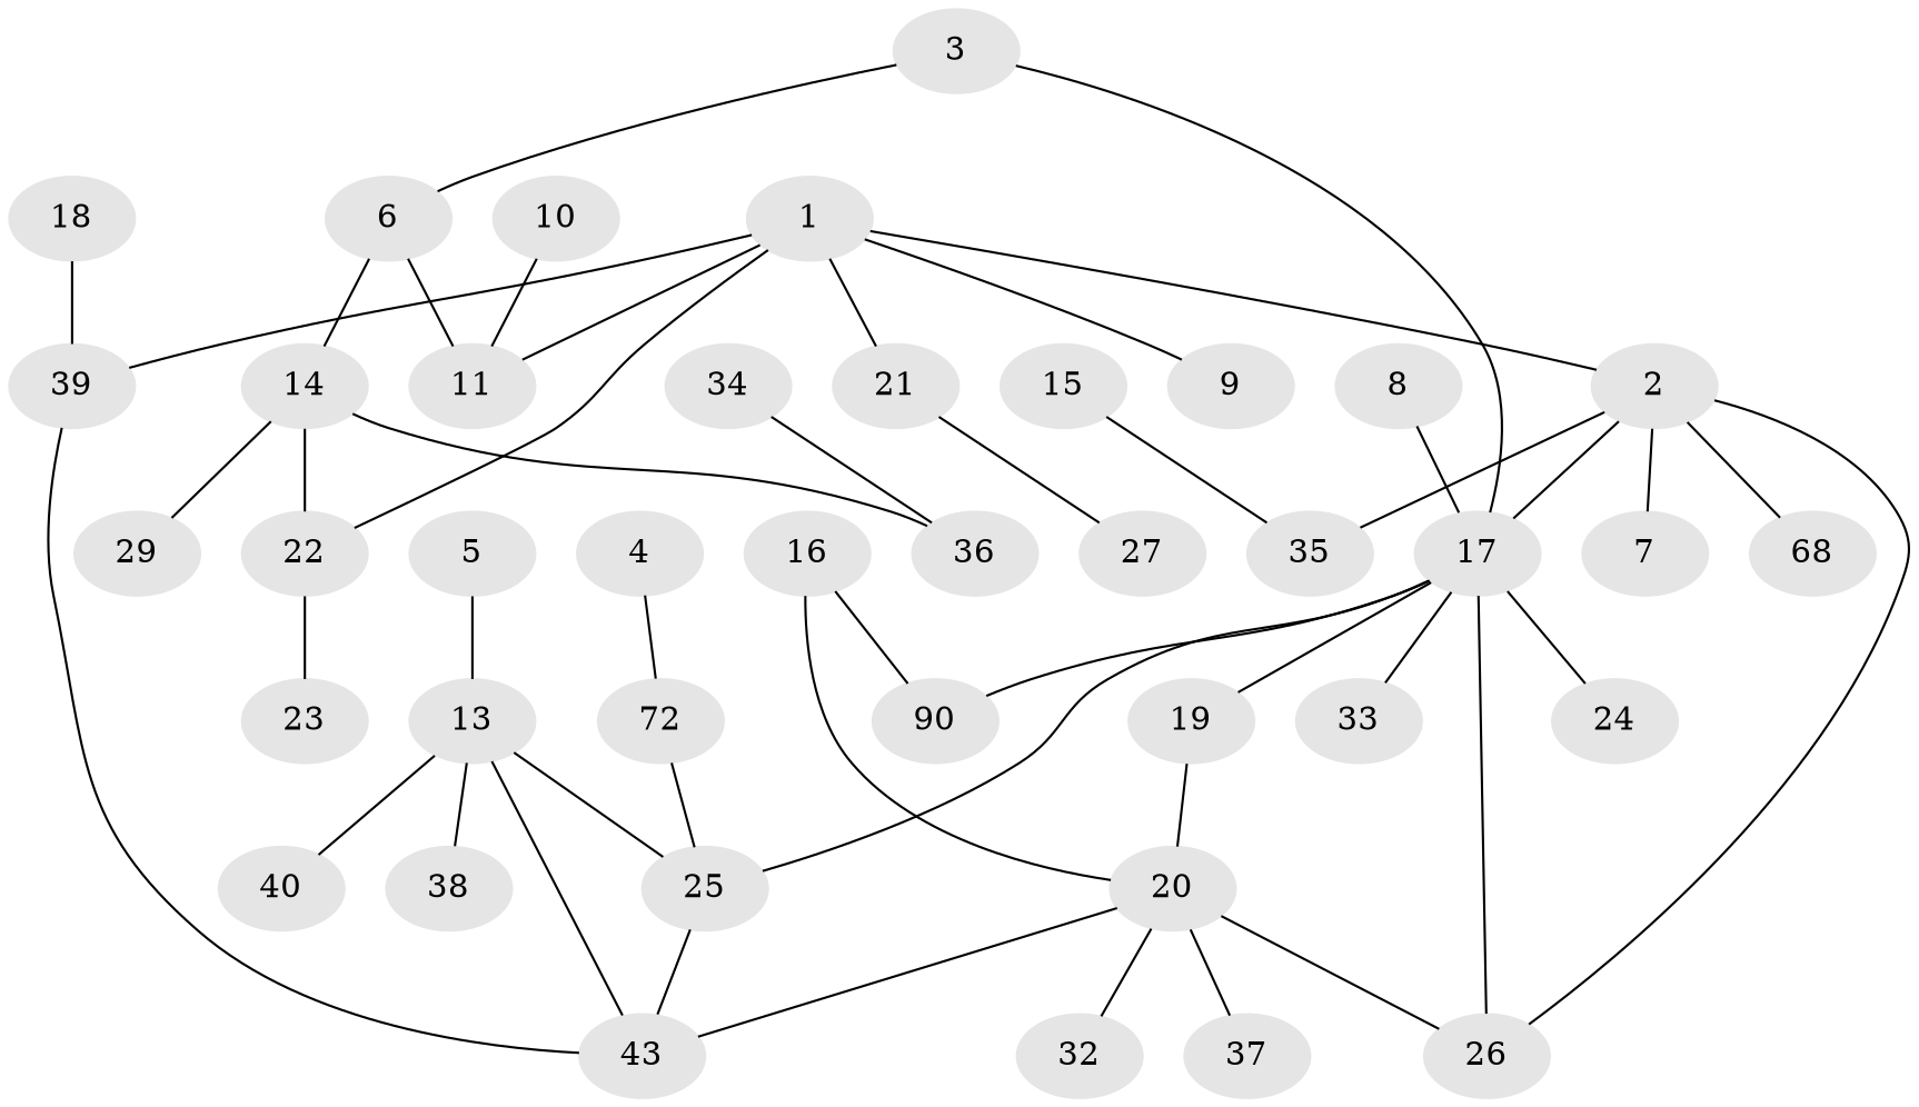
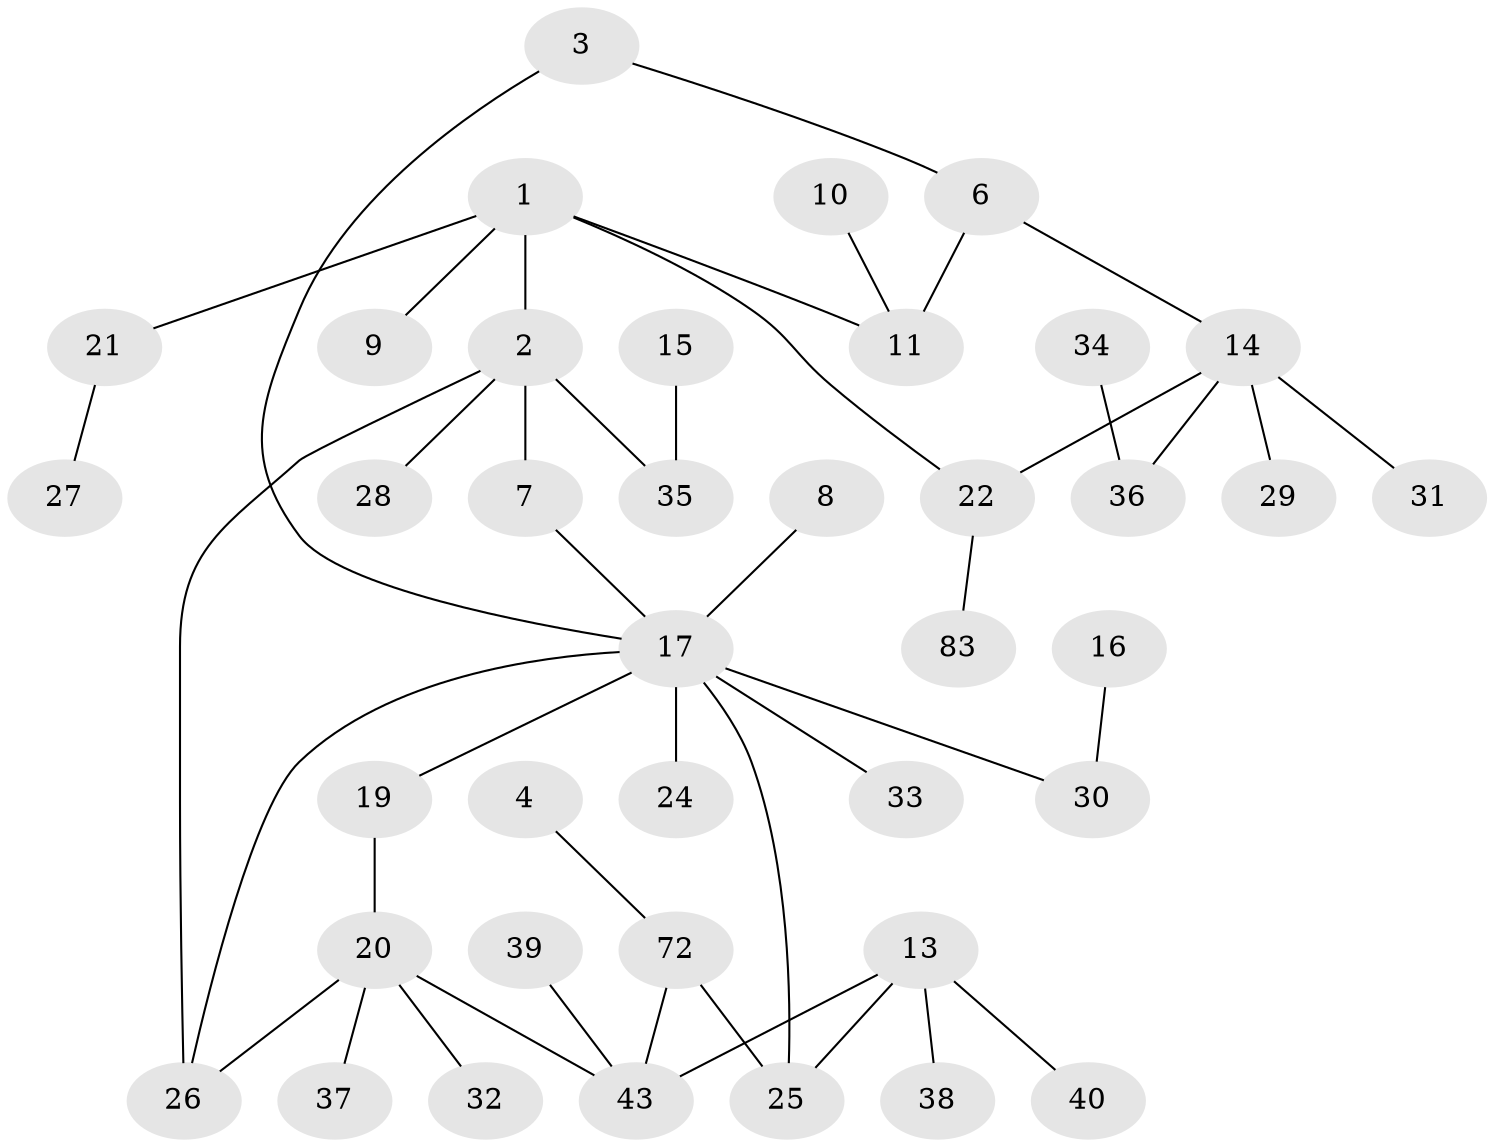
  graph {
    node [color=gray90 style=filled]
    edge [weight=1.0]
    1
    2
    9
    11
    21
    22
    39
    7
    17
    26
-   28 [label=68]
+   28
    35
    27
-   23
+   23 [label=83]
    n15 [label=43]
    25
-   30 [label=90]
+   30
    19
    24
    33
    3
    6
    14
    20
    32
    37
    n27 [label=72]
    4
-   5
    13
    38
    40
    29
+   31
    36
    8
    10
    15
    16
-   18
    34
    1 -- 2
    1 -- 9
    1 -- 11
    1 -- 21
    1 -- 22
-   1 -- 39
    2 -- 7
-   2 -- 17
+   7 -- 17
    2 -- 26
    2 -- 28
    2 -- 35
    21 -- 27
    22 -- 23
    39 -- n15
    17 -- 26
    17 -- 25
    17 -- 30
    17 -- 19
    17 -- 24
    17 -- 33
-   25 -- n15
+   n27 -- n15
    19 -- 20
    3 -- 17
    3 -- 6
    6 -- 11
    6 -- 14
    14 -- 22
    14 -- 29
+   14 -- 31
    14 -- 36
    20 -- 26
    20 -- n15
    20 -- 32
    20 -- 37
    n27 -- 25
    4 -- n27
-   5 -- 13
    13 -- n15
    13 -- 25
    13 -- 38
    13 -- 40
    8 -- 17
    10 -- 11
    15 -- 35
    16 -- 30
-   16 -- 20
-   18 -- 39
    34 -- 36
  }
